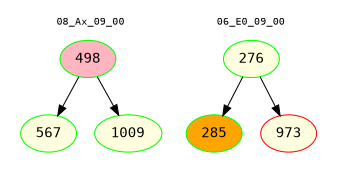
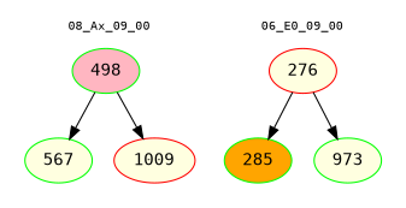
  digraph {
    fontname="DejaVu Sans Mono"
    node [color=green fillcolor=lightyellow fontname="DejaVu Sans Mono" style=filled]
    edge [color=black fontname="DejaVu Sans Mono"]
    n1 [fillcolor=lightpink label=498]
    n2 [label=567]
-   n3 [label=1009]
-   n4 [label=276]
+   n3 [color=red label=1009]
+   n4 [color=red label=276]
    n5 [fillcolor=orange label=285]
-   n6 [color=red label=973]
+   n6 [label=973]
    subgraph cluster_1 {
      color=white
      fontsize=10
      label="08_Ax_09_00"
      n1
      n2
      n3
    }
    subgraph cluster_2 {
      color=white
      fontsize=10
      label="06_E0_09_00"
      n4
      n5
      n6
    }
    n1 -> n2
    n1 -> n3
    n4 -> n5
    n4 -> n6
  }
